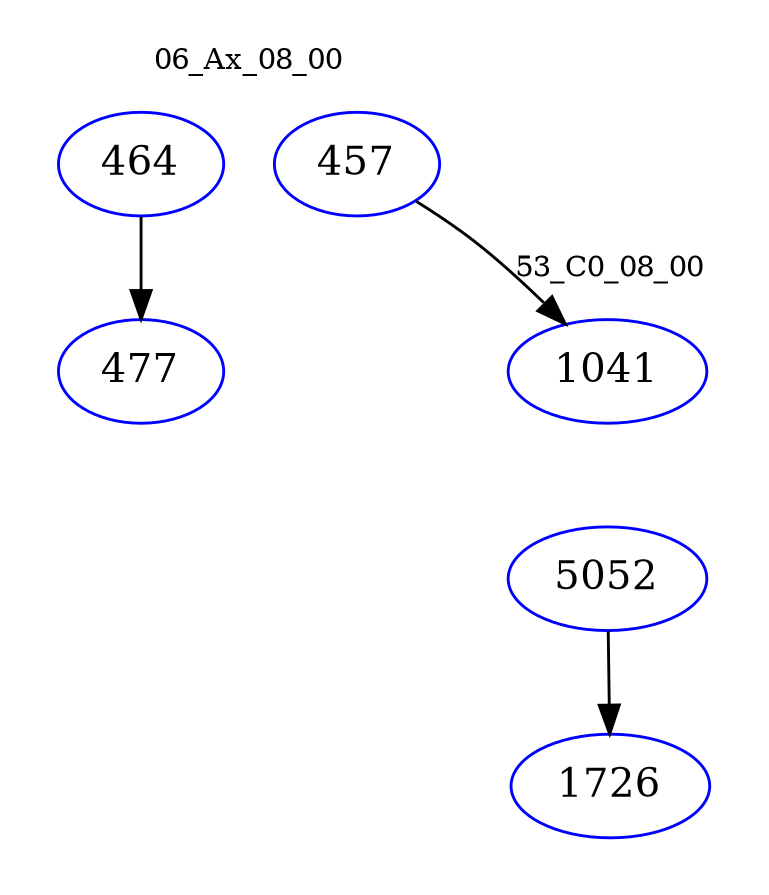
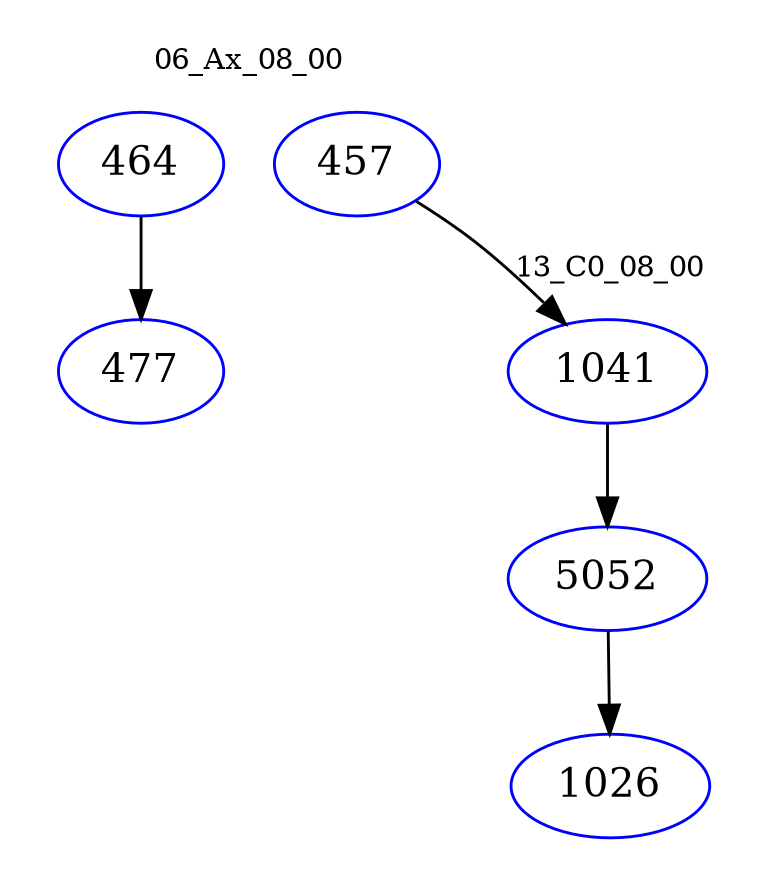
  digraph {
    node [color=blue]
    edge [color=black]
    n1 [label=457]
    n2 [label=464]
    n3 [label=477]
    n4 [label=1041]
    n5 [label=5052]
-   n6 [label=1726]
+   n6 [label=1026]
    subgraph cluster_1 {
      color=white
      fontsize=10
      label="06_Ax_08_00"
      n1
      n2
      n3
    }
    subgraph cluster_2 {
      color=white
      fontsize=10
-     label="53_C0_08_00"
+     label="13_C0_08_00"
      n4
      n5
      n6
    }
    n1 -> n4
    n2 -> n3
+   n4 -> n5
    n5 -> n6
  }
